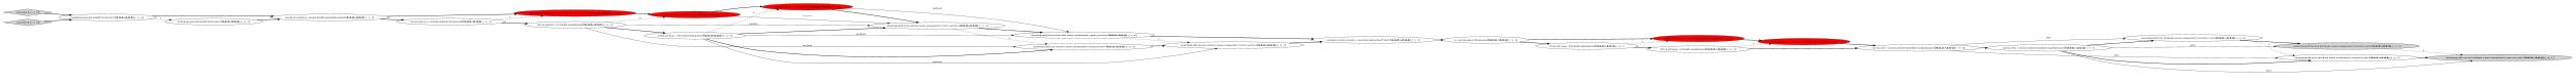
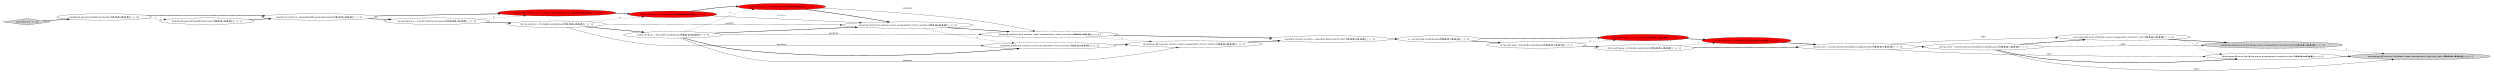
  digraph {
    fontname="Fira Sans"
    rankdir=LR
    node [fillcolor=white fontname="Fira Sans" shape=ellipse style=filled]
    edge [fontname="Fira Sans" style=bold]
    n1 [fillcolor=lightgray label="assertEquals(\"Second attribute name unexpected\",\"TestAttr2\",attr2)@@@17@@@['1', '1', '0']"]
    n2 [fillcolor=lightgray label="assertEquals(\"Second attribute name unexpected\",\"TestAttr1\",attr2)@@@17@@@['0', '0', '1']"]
    n3 [fillcolor=red label="String section1 = e.nextElement()@@@6@@@['0', '1', '0']"]
    n4 [fillcolor=red label="String section2 = e.nextElement()@@@7@@@['0', '1', '0']"]
    n5 [label="assertEquals(\"First section name unexpected\",\"Test1\",section1)@@@8@@@['1', '1', '0']"]
    n6 [label="assertEquals(\"Second section name unexpected\",\"Test2\",section2)@@@9@@@['1', '1', '0']"]
    n7 [label="assertEquals(\"First section name unexpected\",\"Test2\",section1)@@@8@@@['0', '0', '1']"]
    n8 [label="assertEquals(\"Second section name unexpected\",\"Test1\",section2)@@@9@@@['0', '0', '1']"]
    n9 [label="Manifest.Section section = manifest.getSection(\"Test1\")@@@10@@@['1', '1', '1']"]
    n10 [label="assertEquals(\"First attribute name unexpected\",\"TestAttr1\",attr1)@@@16@@@['1', '1', '0']"]
    n11 [label="assertEquals(\"First attribute name unexpected\",\"TestAttr2\",attr1)@@@16@@@['0', '0', '1']"]
    n12 [label="Manifest manifest = getManifest(expandedManifest)@@@4@@@['1', '1', '1']"]
    n13 [fillcolor=red label="Enumeration<String> e = manifest.getSectionNames()@@@5@@@['0', '1', '0']"]
    n14 [label="Enumeration e = manifest.getSectionNames()@@@5@@@['1', '0', '1']"]
    n15 [label="String section1 = (String)e.nextElement()@@@6@@@['1', '0', '1']"]
-   n16 [fillcolor=lightgray label="testOrder1['1', '0', '0']" shape=diamond]
    n17 [label="buildRule.executeTarget(\"testOrder1\")@@@3@@@['1', '1', '0']"]
    n18 [label="buildRule.executeTarget(\"testOrder2\")@@@3@@@['0', '0', '1']"]
    n19 [label="String section2 = (String)e.nextElement()@@@7@@@['1', '0', '1']"]
    n20 [fillcolor=red label="String attr1Key = e.nextElement()@@@12@@@['0', '1', '0']"]
    n21 [fillcolor=red label="String attr2Key = e.nextElement()@@@13@@@['0', '1', '0']"]
    n22 [label="String attr1 = section.getAttribute(attr1Key).getName()@@@14@@@['1', '1', '1']"]
    n23 [label="String attr2Key = (String)e.nextElement()@@@13@@@['1', '0', '1']"]
    n24 [label="String attr2 = section.getAttribute(attr2Key).getName()@@@15@@@['1', '1', '1']"]
    n25 [label="e = section.getAttributeKeys()@@@11@@@['1', '1', '1']"]
    n26 [fillcolor=lightgray label="testOrder1['0', '1', '0']" shape=diamond]
    n27 [label="String attr1Key = (String)e.nextElement()@@@12@@@['1', '0', '1']"]
    n1 -> n2 [label=0 style=dashed]
    n3 -> n4
    n3 -> n5 [label=section1 style=solid]
    n4 -> n5
    n4 -> n6 [label=section2 style=solid]
    n5 -> n6
    n5 -> n7 [label=0 style=dashed]
    n6 -> n8 [label=0 style=dashed]
    n6 -> n9
    n7 -> n8
    n8 -> n9
    n9 -> n25
    n10 -> n1
    n10 -> n11 [label=0 style=dashed]
    n11 -> n2
    n12 -> n13
    n12 -> n14
    n13 -> n3
    n14 -> n13 [label=0 style=dashed]
    n14 -> n15
    n15 -> n3 [label=0 style=dashed]
    n15 -> n5 [label=section1 style=solid]
    n15 -> n7 [label=section1 style=solid]
    n15 -> n19
-   n16 -> n17
    n17 -> n12
    n17 -> n18 [label=0 style=dashed]
    n18 -> n12
    n19 -> n4 [label=0 style=dashed]
    n19 -> n5
    n19 -> n6 [label=section2 style=solid]
    n19 -> n7
    n19 -> n8 [label=section2 style=solid]
    n20 -> n21
    n21 -> n22
    n22 -> n10 [label=attr1 style=solid]
    n22 -> n11 [label=attr1 style=solid]
    n22 -> n24
    n23 -> n21 [label=0 style=dashed]
    n23 -> n22
    n24 -> n1 [label=attr2 style=solid]
    n24 -> n2 [label=attr2 style=solid]
    n24 -> n10
    n24 -> n11
    n25 -> n20
    n25 -> n27
    n26 -> n17
    n27 -> n20 [label=0 style=dashed]
    n27 -> n23
  }
